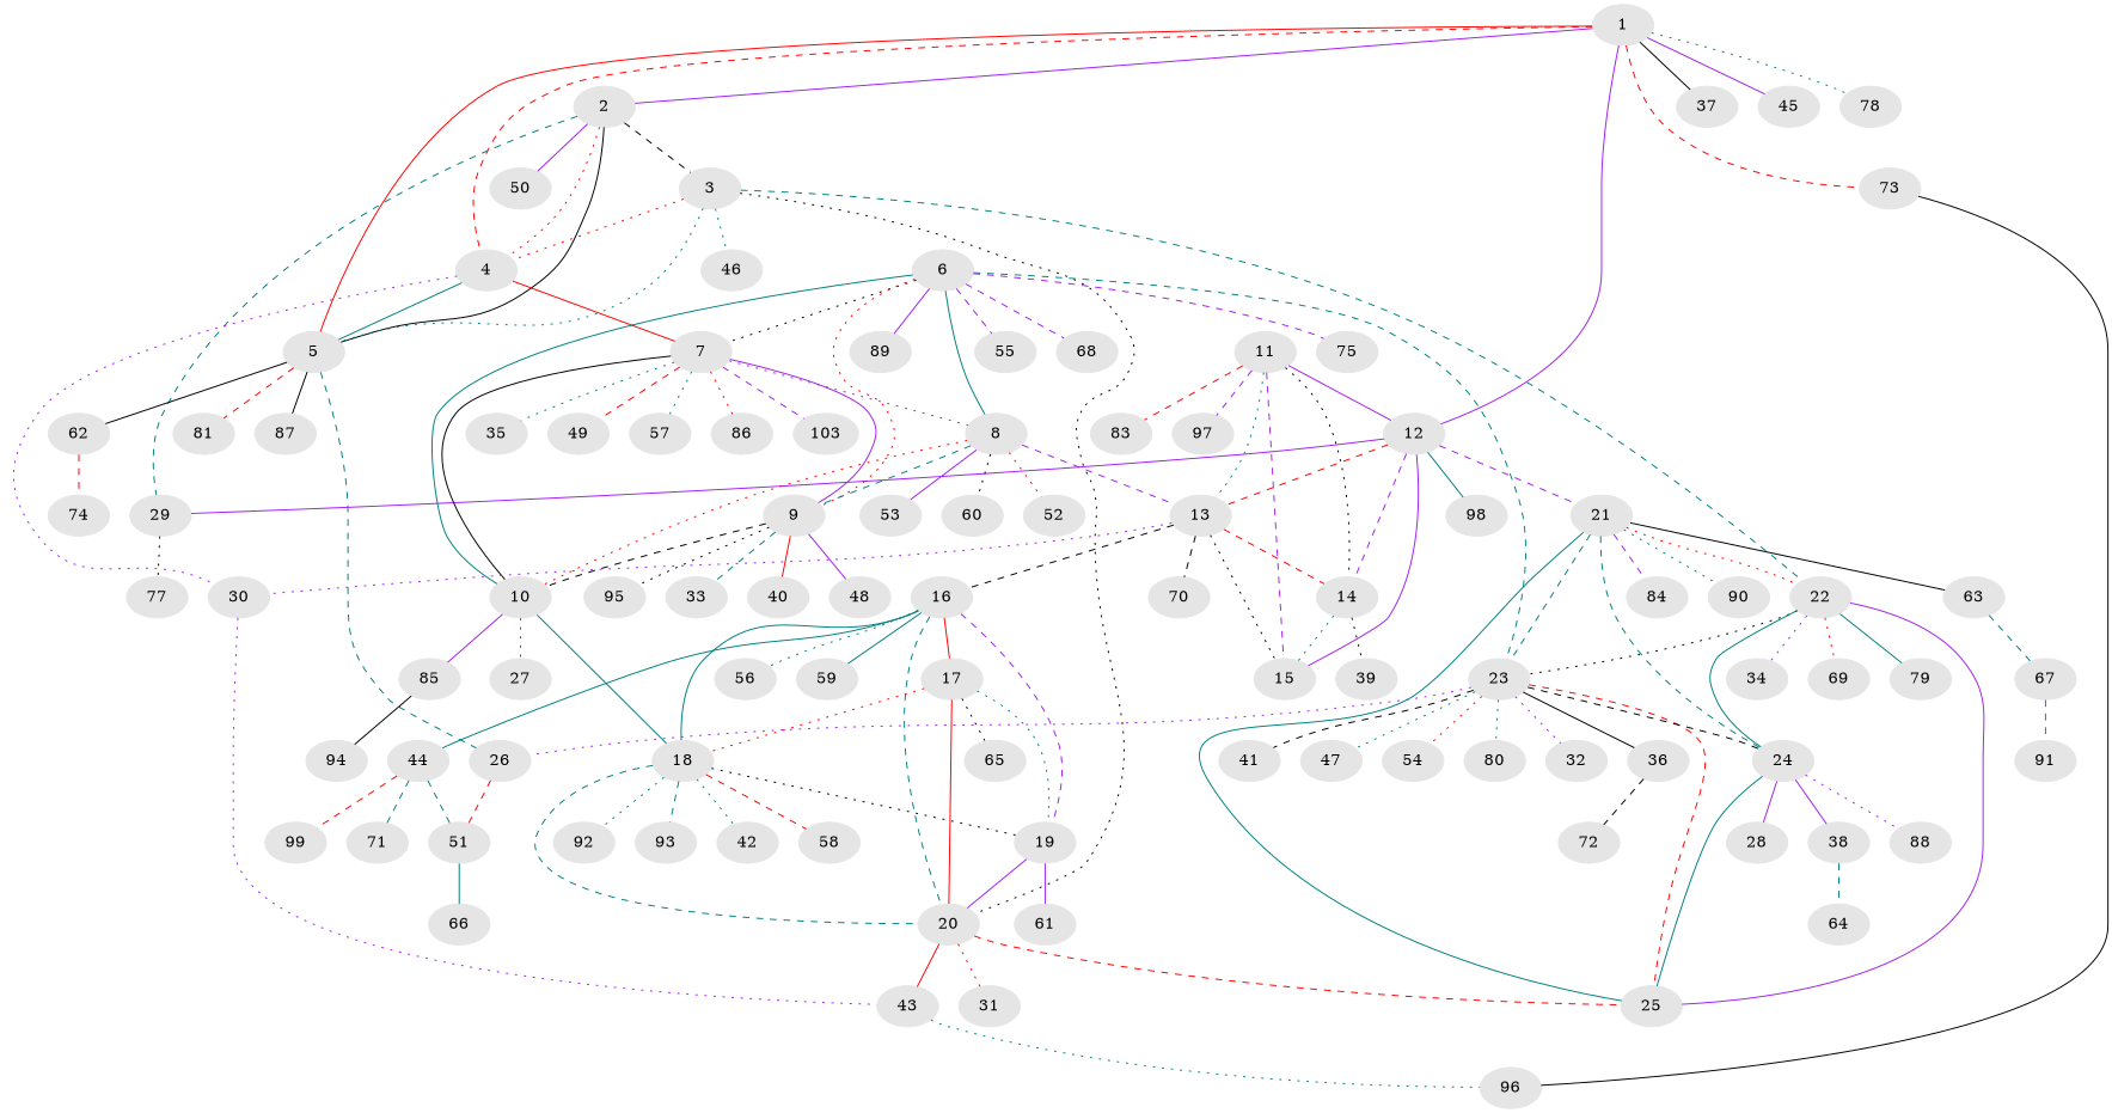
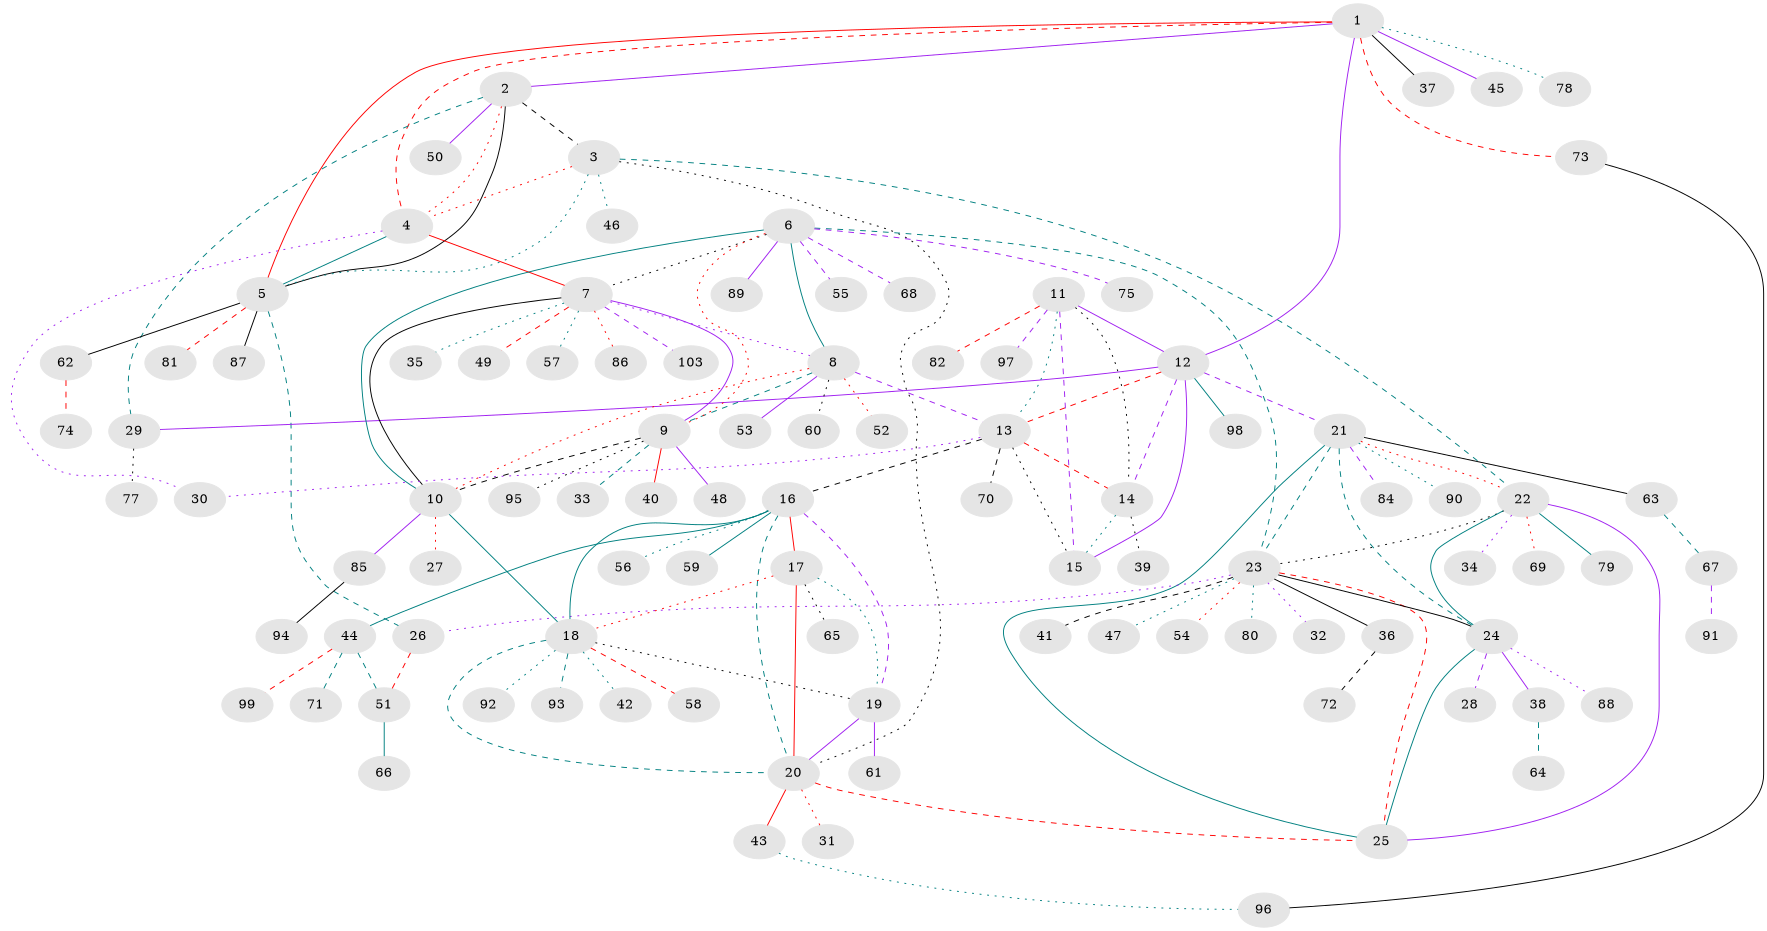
  graph {
    node [color=gray90 style=filled]
    edge [color=teal style=dashed]
    1
    2
    4
    5
    12
    37
    45
    73
    78
    3
    29
    50
    20
    22
    46
    7
    30
    26
    62
    81
    87
    13
    14
    15
    21
    98
    96
    77
    25
    31
    43
    23
    24
    34
    69
    79
    8
    9
    10
    35
    49
    57
    86
    n44 [label=103]
    51
    74
    6
    55
    68
    75
    89
    52
    53
    60
    33
    40
    48
    95
    18
    27
    85
    32
    36
    41
    47
    54
    80
    16
    70
    19
    42
    58
    92
    93
    94
    11
-   83
+   83 [label=82]
    97
    39
    63
    84
    90
    17
    44
    56
    59
    65
    61
    71
    99
    28
    38
    88
    67
    72
    64
    66
    91
    1 -- 2 [color=purple style=solid]
    1 -- 4 [color=red]
    1 -- 5 [color=red style=solid]
    1 -- 12 [color=purple style=solid]
    1 -- 37 [color=black style=solid]
    1 -- 45 [color=purple style=solid]
    1 -- 73 [color=red]
    1 -- 78 [style=dotted]
    2 -- 4 [color=red style=dotted]
    2 -- 5 [color=black style=solid]
    2 -- 3 [color=black]
    2 -- 29
    2 -- 50 [color=purple style=solid]
    4 -- 5 [style=solid]
    4 -- 7 [color=red style=solid]
    4 -- 30 [color=purple style=dotted]
    5 -- 26
    5 -- 62 [color=black style=solid]
    5 -- 81 [color=red]
    5 -- 87 [color=black style=solid]
    12 -- 29 [color=purple style=solid]
    12 -- 13 [color=red]
    12 -- 14 [color=purple]
    12 -- 15 [color=purple style=solid]
    12 -- 21 [color=purple]
    12 -- 98 [style=solid]
    73 -- 96 [color=black style=solid]
    3 -- 4 [color=red style=dotted]
    3 -- 5 [style=dotted]
    3 -- 20 [color=black style=dotted]
    3 -- 22
    3 -- 46 [style=dotted]
    29 -- 77 [color=black style=dotted]
    20 -- 25 [color=red]
    20 -- 31 [color=red style=dotted]
    20 -- 43 [color=red style=solid]
    22 -- 25 [color=purple style=solid]
    22 -- 23 [color=black style=dotted]
    22 -- 24 [style=solid]
    22 -- 34 [color=purple style=dotted]
    22 -- 69 [color=red style=dotted]
    22 -- 79 [style=solid]
    7 -- 8 [color=purple style=dotted]
    7 -- 9 [color=purple style=solid]
    7 -- 10 [color=black style=solid]
    7 -- 35 [style=dotted]
    7 -- 49 [color=red]
    7 -- 57 [style=dotted]
    7 -- 86 [color=red style=dotted]
    7 -- n44 [color=purple]
-   30 -- 43 [color=purple style=dotted]
    26 -- 51 [color=red]
    62 -- 74 [color=red]
    13 -- 30 [color=purple style=dotted]
    13 -- 14 [color=red]
    13 -- 15 [color=black style=dotted]
    13 -- 16 [color=black]
    13 -- 70 [color=black]
    14 -- 15 [style=dotted]
    14 -- 39 [color=black style=dotted]
    21 -- 22 [color=red style=dotted]
    21 -- 25 [style=solid]
    21 -- 23
    21 -- 24
    21 -- 63 [color=black style=solid]
    21 -- 84 [color=purple]
    21 -- 90 [style=dotted]
    43 -- 96 [style=dotted]
    23 -- 26 [color=purple style=dotted]
    23 -- 25 [color=red]
-   23 -- 24 [color=black]
+   23 -- 24 [color=black style=solid]
    23 -- 32 [color=purple style=dotted]
    23 -- 36 [color=black style=solid]
    23 -- 41 [color=black]
    23 -- 47 [style=dotted]
    23 -- 54 [color=red style=dotted]
    23 -- 80 [style=dotted]
    24 -- 25 [style=solid]
-   24 -- 28 [color=purple style=solid]
+   24 -- 28 [color=purple]
    24 -- 38 [color=purple style=solid]
    24 -- 88 [color=purple style=dotted]
    8 -- 13 [color=purple]
    8 -- 9
    8 -- 10 [color=red style=dotted]
    8 -- 52 [color=red style=dotted]
    8 -- 53 [color=purple style=solid]
    8 -- 60 [color=black style=dotted]
    9 -- 10 [color=black]
    9 -- 33
    9 -- 40 [color=red style=solid]
    9 -- 48 [color=purple style=solid]
    9 -- 95 [color=black style=dotted]
    10 -- 18 [style=solid]
    10 -- 27 [color=red style=dotted]
    10 -- 85 [color=purple style=solid]
    51 -- 66 [style=solid]
    6 -- 7 [color=black style=dotted]
    6 -- 23
    6 -- 8 [style=solid]
    6 -- 9 [color=red style=dotted]
    6 -- 10 [style=solid]
    6 -- 55 [color=purple]
    6 -- 68 [color=purple]
    6 -- 75 [color=purple]
    6 -- 89 [color=purple style=solid]
    18 -- 20
    18 -- 19 [color=black style=dotted]
    18 -- 42 [style=dotted]
    18 -- 58 [color=red]
    18 -- 92 [style=dotted]
    18 -- 93
    85 -- 94 [color=black style=solid]
    36 -- 72 [color=black]
    16 -- 20
    16 -- 18 [style=solid]
    16 -- 19 [color=purple]
    16 -- 17 [color=red style=solid]
    16 -- 44 [style=solid]
    16 -- 56 [style=dotted]
    16 -- 59 [style=solid]
    19 -- 20 [color=purple style=solid]
    19 -- 61 [color=purple style=solid]
    11 -- 12 [color=purple style=solid]
    11 -- 13 [style=dotted]
    11 -- 14 [color=black style=dotted]
    11 -- 15 [color=purple]
    11 -- 83 [color=red]
    11 -- 97 [color=purple]
    63 -- 67
    17 -- 20 [color=red style=solid]
    17 -- 18 [color=red style=dotted]
    17 -- 19 [style=dotted]
    17 -- 65 [color=black style=dotted]
    44 -- 51
    44 -- 71
    44 -- 99 [color=red]
    38 -- 64
    67 -- 91 [color=purple]
  }
